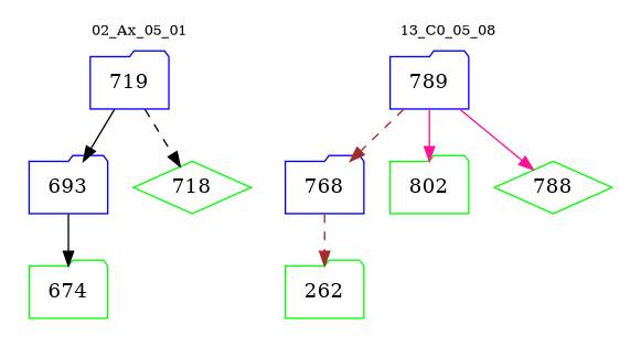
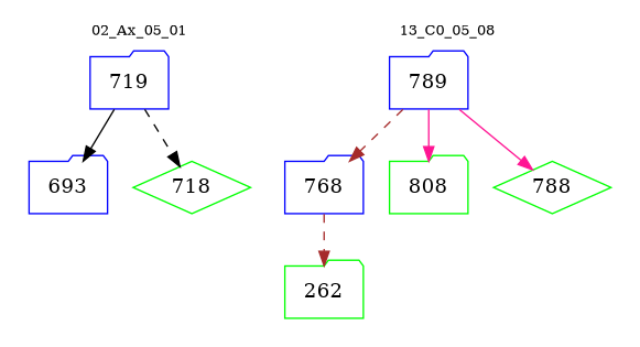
  digraph {
    node [color=green shape=folder]
    edge [color=black style=solid]
    n1 [color=blue label=719]
    n2 [color=blue label=693]
    n3 [label=718 shape=diamond]
-   n4 [label=674]
    n5 [color=blue label=789]
    n6 [color=blue label=768]
-   n7 [label=802]
+   n7 [label=808]
    n8 [label=788 shape=diamond]
    n9 [label=262]
    subgraph cluster_1 {
      color=white
      fontsize=10
      label="02_Ax_05_01"
      n1
      n2
      n3
-     n4
    }
    subgraph cluster_2 {
      color=white
      fontsize=10
      label="13_C0_05_08"
      n5
      n6
      n7
      n8
      n9
    }
    n1 -> n2
    n1 -> n3 [style=dashed]
-   n2 -> n4
    n5 -> n6 [color=brown style=dashed]
    n5 -> n7 [color=deeppink]
    n5 -> n8 [color=deeppink]
    n6 -> n9 [color=brown style=dashed]
  }
